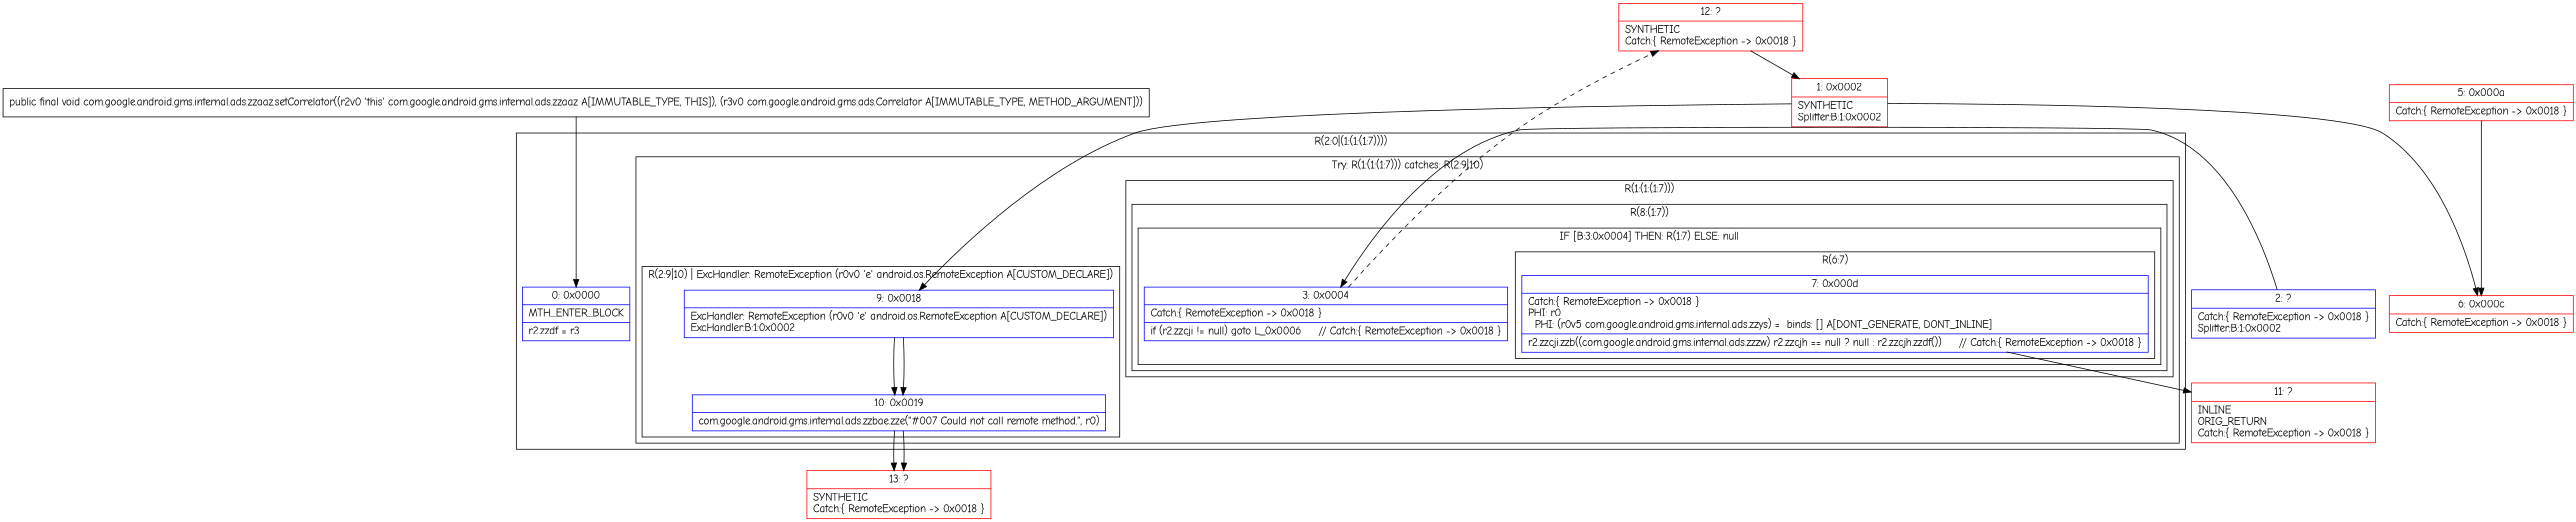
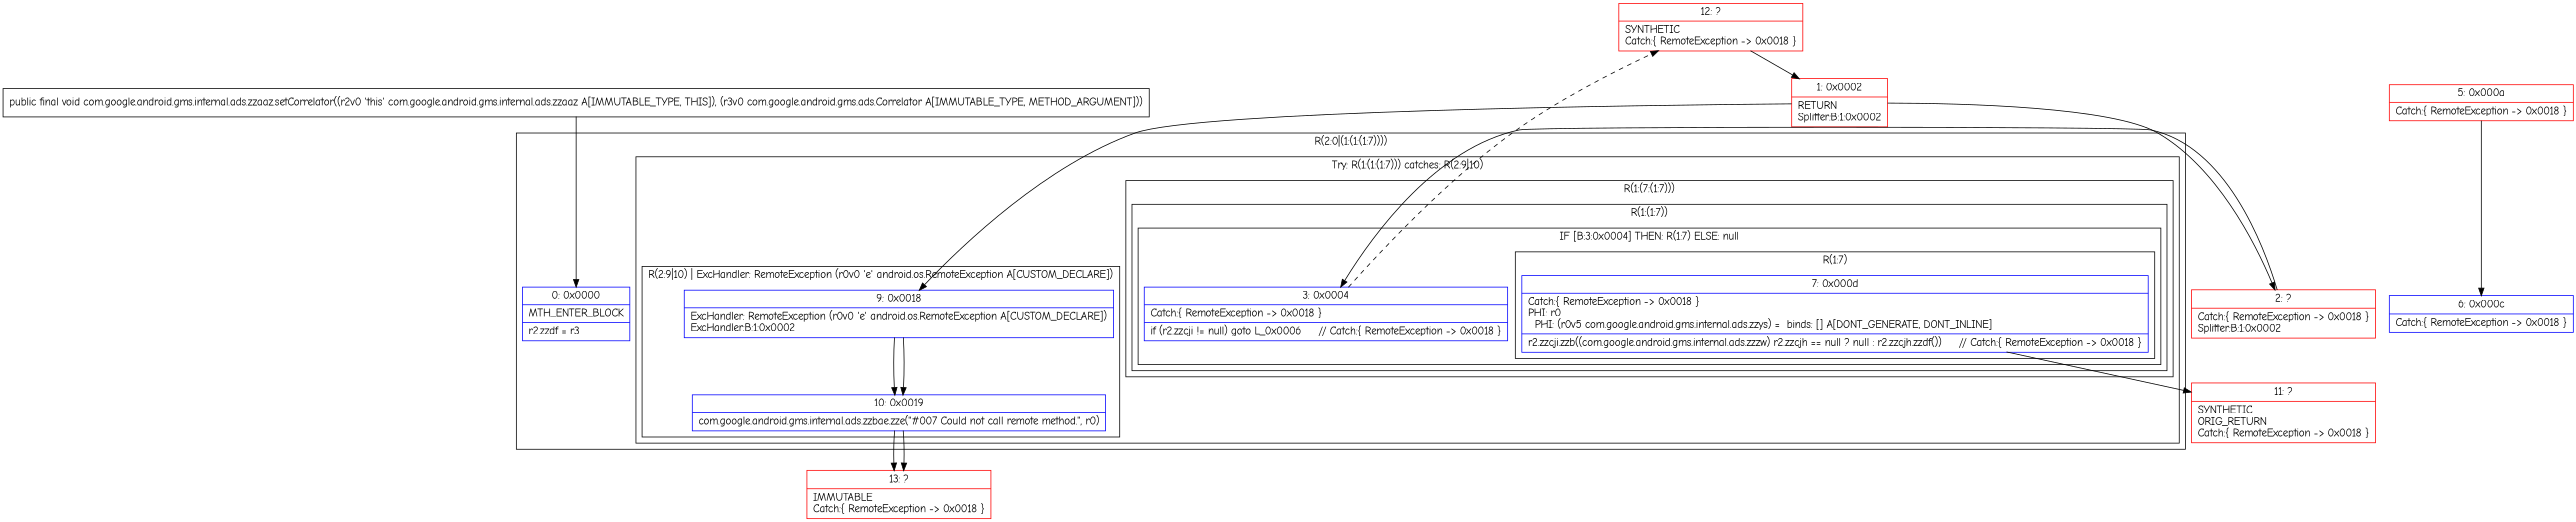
  digraph {
    fontname="Comic Neue"
    node [color=red fontname="Comic Neue" shape=record]
    edge [fontname="Comic Neue"]
    n1 [color=blue label="{7\:\ 0x000d|Catch:\{ RemoteException \-\> 0x0018 \}\lPHI: r0 \l  PHI: (r0v5 com.google.android.gms.internal.ads.zzys) =  binds: [] A[DONT_GENERATE, DONT_INLINE]\l|r2.zzcji.zzb((com.google.android.gms.internal.ads.zzzw) r2.zzcjh == null ? null : r2.zzcjh.zzdf())     \/\/ Catch:\{ RemoteException \-\> 0x0018 \}\l}"]
    n2 [color=blue label="{3\:\ 0x0004|Catch:\{ RemoteException \-\> 0x0018 \}\l|if (r2.zzcji != null) goto L_0x0006     \/\/ Catch:\{ RemoteException \-\> 0x0018 \}\l}"]
    n3 [color=blue label="{9\:\ 0x0018|ExcHandler: RemoteException (r0v0 'e' android.os.RemoteException A[CUSTOM_DECLARE])\lExcHandler:B:1:0x0002\l}"]
    n4 [color=blue label="{10\:\ 0x0019|com.google.android.gms.internal.ads.zzbae.zze(\"#007 Could not call remote method.\", r0)\l}"]
    n5 [color=blue label="{0\:\ 0x0000|MTH_ENTER_BLOCK\l|r2.zzdf = r3\l}"]
-   n6 [label="{11\:\ ?|INLINE\lORIG_RETURN\lCatch:\{ RemoteException \-\> 0x0018 \}\l}"]
+   n6 [label="{11\:\ ?|SYNTHETIC\lORIG_RETURN\lCatch:\{ RemoteException \-\> 0x0018 \}\l}"]
    n7 [label="{12\:\ ?|SYNTHETIC\lCatch:\{ RemoteException \-\> 0x0018 \}\l}"]
-   n8 [label="{13\:\ ?|SYNTHETIC\lCatch:\{ RemoteException \-\> 0x0018 \}\l}"]
-   n9 [label="{1\:\ 0x0002|SYNTHETIC\lSplitter:B:1:0x0002\l}"]
-   n10 [color=blue label="{2\:\ ?|Catch:\{ RemoteException \-\> 0x0018 \}\lSplitter:B:1:0x0002\l}"]
+   n8 [label="{13\:\ ?|IMMUTABLE\lCatch:\{ RemoteException \-\> 0x0018 \}\l}"]
+   n9 [label="{1\:\ 0x0002|RETURN\lSplitter:B:1:0x0002\l}"]
+   n10 [label="{2\:\ ?|Catch:\{ RemoteException \-\> 0x0018 \}\lSplitter:B:1:0x0002\l}"]
    n11 [label="{5\:\ 0x000a|Catch:\{ RemoteException \-\> 0x0018 \}\l}"]
-   n12 [label="{6\:\ 0x000c|Catch:\{ RemoteException \-\> 0x0018 \}\l}"]
+   n12 [color=blue label="{6\:\ 0x000c|Catch:\{ RemoteException \-\> 0x0018 \}\l}"]
    n13 [label="{public final void com.google.android.gms.internal.ads.zzaaz.setCorrelator((r2v0 'this' com.google.android.gms.internal.ads.zzaaz A[IMMUTABLE_TYPE, THIS]), (r3v0 com.google.android.gms.ads.Correlator A[IMMUTABLE_TYPE, METHOD_ARGUMENT])) }" color=""]
    subgraph cluster_1 {
      label="R(2:0|(1:(1:(1:7))))"
      n5
      subgraph cluster_2 {
        label="Try: R(1:(1:(1:7))) catches: R(2:9|10)"
        subgraph cluster_3 {
-         label="R(1:(1:(1:7)))"
+         label="R(1:(7:(1:7)))"
          subgraph cluster_4 {
-           label="R(8:(1:7))"
+           label="R(1:(1:7))"
            subgraph cluster_5 {
              label="IF [B:3:0x0004] THEN: R(1:7) ELSE: null"
              n2
              subgraph cluster_6 {
-               label="R(6:7)"
+               label="R(1:7)"
                n1
              }
            }
          }
        }
        subgraph cluster_7 {
          label="R(2:9|10) | ExcHandler: RemoteException (r0v0 'e' android.os.RemoteException A[CUSTOM_DECLARE])\l"
          n3
          n4
        }
      }
    }
    subgraph cluster_8 {
      label="R(2:9|10) | ExcHandler: RemoteException (r0v0 'e' android.os.RemoteException A[CUSTOM_DECLARE])\l"
    }
    n1 -> n6
    n2 -> n7 [style=dashed]
    n3 -> n4
    n3 -> n4
    n4 -> n8
    n4 -> n8
    n7 -> n9
    n9 -> n3
-   n9 -> n12
+   n9 -> n10
    n10 -> n2
    n11 -> n12
    n13 -> n5
  }
